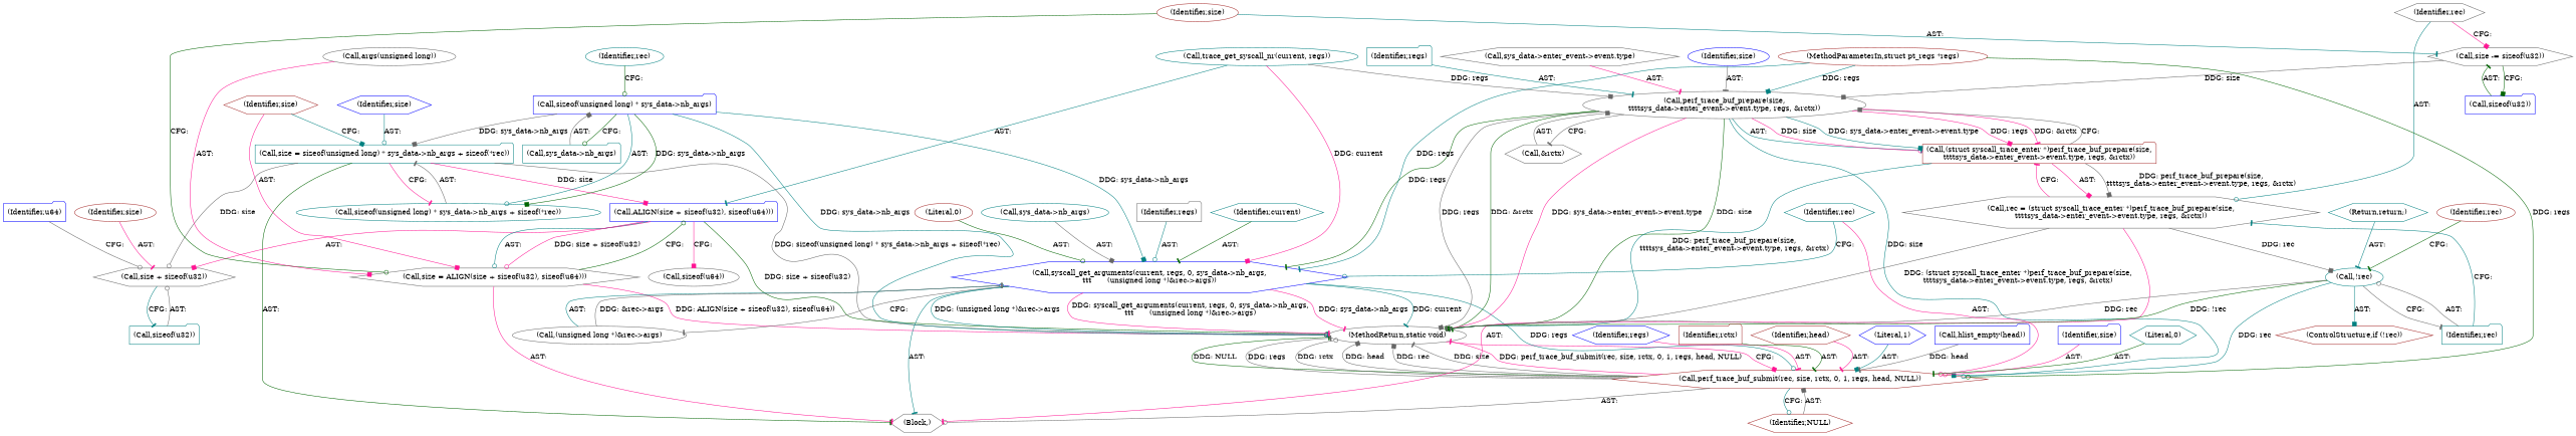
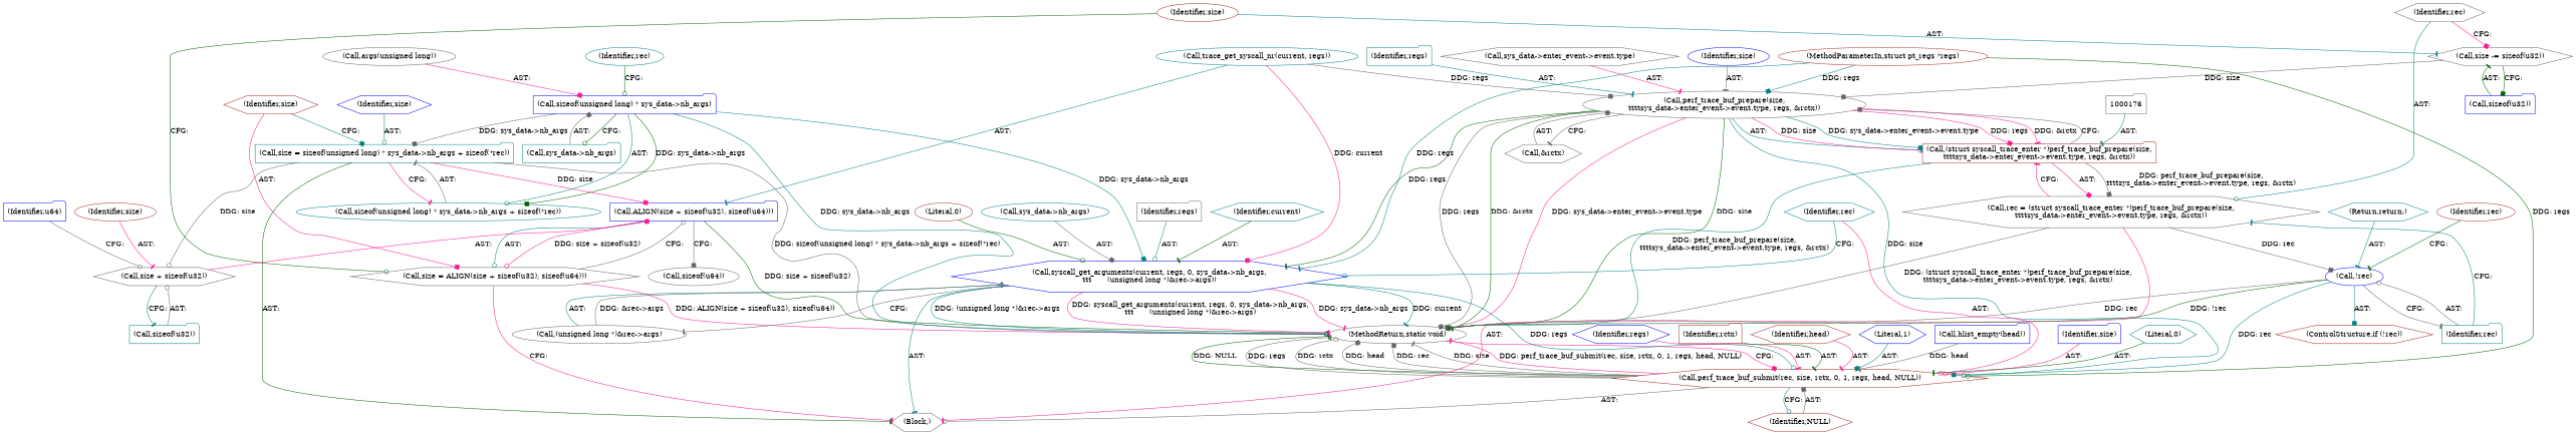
  digraph {
    node [color=gray40 shape=hexagon]
    edge [arrowhead=tee color=gray40]
    n1 [color=teal label="(Call,size = sizeof(unsigned long) * sys_data->nb_args + sizeof(*rec))" shape=folder]
    n2 [color=blue label="(Call,ALIGN(size + sizeof(u32), sizeof(u64)))" shape=folder]
    n3 [label="(Call,size + sizeof(u32))"]
    n4 [label="(MethodReturn,static void)" shape=ellipse]
    n5 [color=teal label="(Call,sizeof(unsigned long) * sys_data->nb_args + sizeof(*rec))" shape=ellipse]
    n6 [label="(Block,)"]
    n7 [label="(Call,size = ALIGN(size + sizeof(u32), sizeof(u64)))"]
    n8 [label="(Call,sizeof(u64))" shape=ellipse]
    n9 [color=teal label="(Call,sizeof(u32))" shape=folder]
    n10 [color=brown label="(Call,perf_trace_buf_submit(rec, size, rctx, 0, 1, regs, head, NULL))"]
    n11 [color=blue label="(Call,sizeof(unsigned long) * sys_data->nb_args)" shape=folder]
    n12 [color=blue label="(Call,syscall_get_arguments(current, regs, 0, sys_data->nb_args,\n\t\t\t       (unsigned long *)&rec->args))"]
    n13 [color=teal label="(Call,sys_data->nb_args)" shape=folder]
    n14 [label="(Call,(unsigned long *)&rec->args)" shape=ellipse]
    n15 [label="(Call,size -= sizeof(u32))"]
    n16 [label="(Call,perf_trace_buf_prepare(size,\n\t\t\t\tsys_data->enter_event->event.type, regs, &rctx))" shape=ellipse]
    n17 [color=blue label="(Call,sizeof(u32))" shape=folder]
    n18 [color=brown label="(Call,(struct syscall_trace_enter *)perf_trace_buf_prepare(size,\n\t\t\t\tsys_data->enter_event->event.type, regs, &rctx))" shape=folder]
    n19 [label="(Call,&rctx)"]
    n20 [label="(Call,rec = (struct syscall_trace_enter *)perf_trace_buf_prepare(size,\n\t\t\t\tsys_data->enter_event->event.type, regs, &rctx))"]
    n21 [color=brown label="(Identifier,NULL)"]
-   n22 [color=teal label="(Call,!rec)" shape=ellipse]
+   n22 [color=blue label="(Call,!rec)" shape=ellipse]
    n23 [color=teal label="(Identifier,rec)" shape=folder]
    n24 [color=brown label="(ControlStructure,if (!rec))"]
    n25 [color=blue label="(Identifier,regs)"]
    n26 [color=brown label="(Identifier,size)" shape=ellipse]
    n27 [label="(Identifier,rec)"]
    n28 [color=blue label="(Identifier,size)"]
    n29 [color=teal label="(Identifier,rec)" shape=ellipse]
    n30 [color=brown label="(Identifier,rctx)" shape=folder]
    n31 [color=teal label="(Identifier,regs)" shape=folder]
    n32 [color=brown label="(MethodParameterIn,struct pt_regs *regs)" shape=ellipse]
    n33 [color=brown label="(Identifier,head)"]
    n34 [color=brown label="(Identifier,rec)" shape=ellipse]
    n35 [color=teal label="(Identifier,rec)"]
    n36 [label="(Identifier,regs)" shape=folder]
    n37 [color=brown label="(Identifier,size)"]
    n38 [color=teal label="(Identifier,current)"]
    n39 [label="(Call,sys_data->enter_event->event.type)"]
    n40 [color=blue label="(Identifier,u64)" shape=folder]
    n41 [color=teal label="(Call,trace_get_syscall_nr(current, regs))" shape=ellipse]
    n42 [color=brown label="(Identifier,size)" shape=ellipse]
    n43 [color=blue label="(Literal,1)"]
    n44 [color=blue label="(Call,hlist_empty(head))" shape=folder]
    n45 [label="(Call,args(unsigned long))" shape=ellipse]
    n46 [color=blue label="(Identifier,size)" shape=folder]
    n47 [color=blue label="(Identifier,size)" shape=ellipse]
    n48 [color=teal label="(Return,return;)"]
    n49 [color=teal label="(Literal,0)"]
    n50 [color=brown label="(Literal,0)" shape=ellipse]
    n51 [color=teal label="(Call,sys_data->nb_args)" shape=ellipse]
+   1000176 [shape=folder]
    n1 -> n2 [arrowhead=box color=deeppink label="DDG: size"]
    n1 -> n3 [arrowhead=odot label="DDG: size"]
    n1 -> n4 [arrowhead=odot label="DDG: sizeof(unsigned long) * sys_data->nb_args + sizeof(*rec)"]
    n1 -> n5 [color=deeppink label="CFG: "]
    n1 -> n6 [color=darkgreen label="AST: "]
    n2 -> n4 [arrowhead=odot color=darkgreen label="DDG: size + sizeof(u32)"]
    n2 -> n7 [arrowhead=odot color=teal label="AST: "]
    n2 -> n7 [arrowhead=odot color=deeppink label="DDG: size + sizeof(u32)"]
-   n2 -> n8 [arrowhead=box color=deeppink label="CFG: "]
-   n2 -> n3 [arrowhead=box color=deeppink label="AST: "]
+   n2 -> n8 [arrowhead=box label="CFG: "]
+   n3 -> n2 [arrowhead=box color=deeppink label="AST: "]
    n3 -> n9 [color=teal label="CFG: "]
    n4 -> n10 [arrowhead=box color=deeppink label="CFG: "]
    n5 -> n1 [label="AST: "]
-   n7 -> n2 [arrowhead=odot color=darkgreen label="CFG: "]
+   n7 -> n2 [arrowhead=odot label="CFG: "]
    n7 -> n4 [arrowhead=odot color=deeppink label="DDG: ALIGN(size + sizeof(u32), sizeof(u64))"]
-   n7 -> n6 [color=deeppink label="AST: "]
+   n7 -> n6 [color=deeppink label="CFG: "]
    n9 -> n3 [arrowhead=odot label="AST: "]
    n10 -> n4 [color=darkgreen label="DDG: NULL"]
    n10 -> n4 [label="DDG: regs"]
    n10 -> n4 [arrowhead=odot label="DDG: rctx"]
    n10 -> n4 [arrowhead=box label="DDG: head"]
    n10 -> n4 [arrowhead=box label="DDG: rec"]
    n10 -> n4 [label="DDG: size"]
    n10 -> n4 [color=deeppink label="DDG: perf_trace_buf_submit(rec, size, rctx, 0, 1, regs, head, NULL)"]
    n10 -> n6 [arrowhead=odot label="AST: "]
    n10 -> n21 [arrowhead=odot color=teal label="CFG: "]
    n11 -> n1 [arrowhead=box label="DDG: sys_data->nb_args"]
    n11 -> n4 [arrowhead=odot color=teal label="DDG: sys_data->nb_args"]
    n11 -> n5 [arrowhead=odot color=teal label="AST: "]
    n11 -> n5 [arrowhead=box color=darkgreen label="DDG: sys_data->nb_args"]
    n11 -> n12 [arrowhead=box color=teal label="DDG: sys_data->nb_args"]
    n11 -> n13 [arrowhead=odot color=darkgreen label="CFG: "]
    n12 -> n4 [color=teal label="DDG: current"]
    n12 -> n4 [color=teal label="DDG: (unsigned long *)&rec->args"]
    n12 -> n4 [color=deeppink label="DDG: syscall_get_arguments(current, regs, 0, sys_data->nb_args,\n\t\t\t       (unsigned long *)&rec->args)"]
    n12 -> n4 [color=deeppink label="DDG: sys_data->nb_args"]
    n12 -> n6 [color=teal label="AST: "]
    n12 -> n10 [arrowhead=odot color=teal label="DDG: regs"]
    n12 -> n14 [label="CFG: "]
    n13 -> n11 [arrowhead=box label="AST: "]
    n14 -> n12 [arrowhead=odot color=teal label="AST: "]
    n14 -> n12 [label="DDG: &rec->args"]
    n15 -> n16 [arrowhead=box label="DDG: size"]
    n15 -> n17 [arrowhead=box color=darkgreen label="CFG: "]
    n16 -> n4 [color=darkgreen label="DDG: size"]
    n16 -> n4 [arrowhead=box label="DDG: regs"]
    n16 -> n4 [color=darkgreen label="DDG: &rctx"]
    n16 -> n4 [arrowhead=odot color=deeppink label="DDG: sys_data->enter_event->event.type"]
    n16 -> n10 [arrowhead=odot color=teal label="DDG: size"]
    n16 -> n12 [color=darkgreen label="DDG: regs"]
    n16 -> n18 [color=teal label="AST: "]
    n16 -> n18 [arrowhead=odot color=deeppink label="DDG: size"]
    n16 -> n18 [arrowhead=box color=teal label="DDG: sys_data->enter_event->event.type"]
    n16 -> n18 [arrowhead=box color=deeppink label="DDG: regs"]
    n16 -> n18 [color=deeppink label="DDG: &rctx"]
    n16 -> n19 [label="CFG: "]
    n17 -> n15 [color=darkgreen label="AST: "]
    n18 -> n4 [arrowhead=odot color=teal label="DDG: perf_trace_buf_prepare(size,\n\t\t\t\tsys_data->enter_event->event.type, regs, &rctx)"]
    n18 -> n16 [arrowhead=box label="CFG: "]
    n18 -> n20 [arrowhead=box color=deeppink label="AST: "]
    n18 -> n20 [arrowhead=box label="DDG: perf_trace_buf_prepare(size,\n\t\t\t\tsys_data->enter_event->event.type, regs, &rctx)"]
    n19 -> n16 [arrowhead=box label="AST: "]
    n20 -> n4 [arrowhead=box label="DDG: (struct syscall_trace_enter *)perf_trace_buf_prepare(size,\n\t\t\t\tsys_data->enter_event->event.type, regs, &rctx)"]
    n20 -> n6 [color=deeppink label="AST: "]
    n20 -> n18 [color=deeppink label="CFG: "]
    n20 -> n22 [arrowhead=box label="DDG: rec"]
    n21 -> n10 [arrowhead=box label="AST: "]
    n22 -> n4 [arrowhead=box color=darkgreen label="DDG: !rec"]
    n22 -> n4 [label="DDG: rec"]
    n22 -> n10 [arrowhead=box color=teal label="DDG: rec"]
    n22 -> n23 [label="CFG: "]
    n22 -> n24 [arrowhead=box color=teal label="AST: "]
    n23 -> n20 [color=teal label="CFG: "]
    n23 -> n22 [arrowhead=odot label="AST: "]
    n25 -> n10 [color=deeppink label="AST: "]
    n26 -> n7 [arrowhead=odot color=darkgreen label="CFG: "]
    n26 -> n15 [color=teal label="AST: "]
    n27 -> n15 [arrowhead=box color=deeppink label="CFG: "]
    n27 -> n20 [arrowhead=odot color=teal label="AST: "]
    n28 -> n1 [arrowhead=odot color=teal label="AST: "]
    n29 -> n11 [arrowhead=odot color=darkgreen label="CFG: "]
    n30 -> n10 [color=darkgreen label="AST: "]
    n31 -> n16 [color=teal label="AST: "]
    n32 -> n10 [arrowhead=odot color=darkgreen label="DDG: regs"]
    n32 -> n12 [color=teal label="DDG: regs"]
    n32 -> n16 [arrowhead=box color=teal label="DDG: regs"]
    n33 -> n10 [color=deeppink label="AST: "]
    n34 -> n22 [color=darkgreen label="CFG: "]
    n35 -> n10 [arrowhead=odot color=deeppink label="AST: "]
    n35 -> n12 [arrowhead=odot color=teal label="CFG: "]
    n36 -> n12 [arrowhead=odot color=teal label="AST: "]
    n37 -> n1 [arrowhead=box color=teal label="CFG: "]
    n37 -> n7 [arrowhead=box color=deeppink label="AST: "]
    n38 -> n12 [color=darkgreen label="AST: "]
    n39 -> n16 [color=deeppink label="AST: "]
    n40 -> n3 [arrowhead=odot label="CFG: "]
    n41 -> n2 [color=teal label="AST: "]
    n41 -> n12 [arrowhead=box color=deeppink label="DDG: current"]
    n41 -> n16 [arrowhead=box label="DDG: regs"]
    n42 -> n3 [color=deeppink label="AST: "]
    n43 -> n10 [arrowhead=box color=teal label="AST: "]
    n44 -> n10 [label="DDG: head"]
-   n45 -> n7 [arrowhead=box color=deeppink label="AST: "]
+   n45 -> n11 [arrowhead=box color=deeppink label="AST: "]
    n46 -> n10 [arrowhead=odot color=deeppink label="AST: "]
    n47 -> n16 [label="AST: "]
    n48 -> n22 [color=teal label="AST: "]
    n49 -> n10 [color=darkgreen label="AST: "]
    n50 -> n12 [arrowhead=odot color=darkgreen label="AST: "]
    n51 -> n12 [arrowhead=box label="AST: "]
+   1000176 -> n18 [color=teal label="AST: "]
  }
